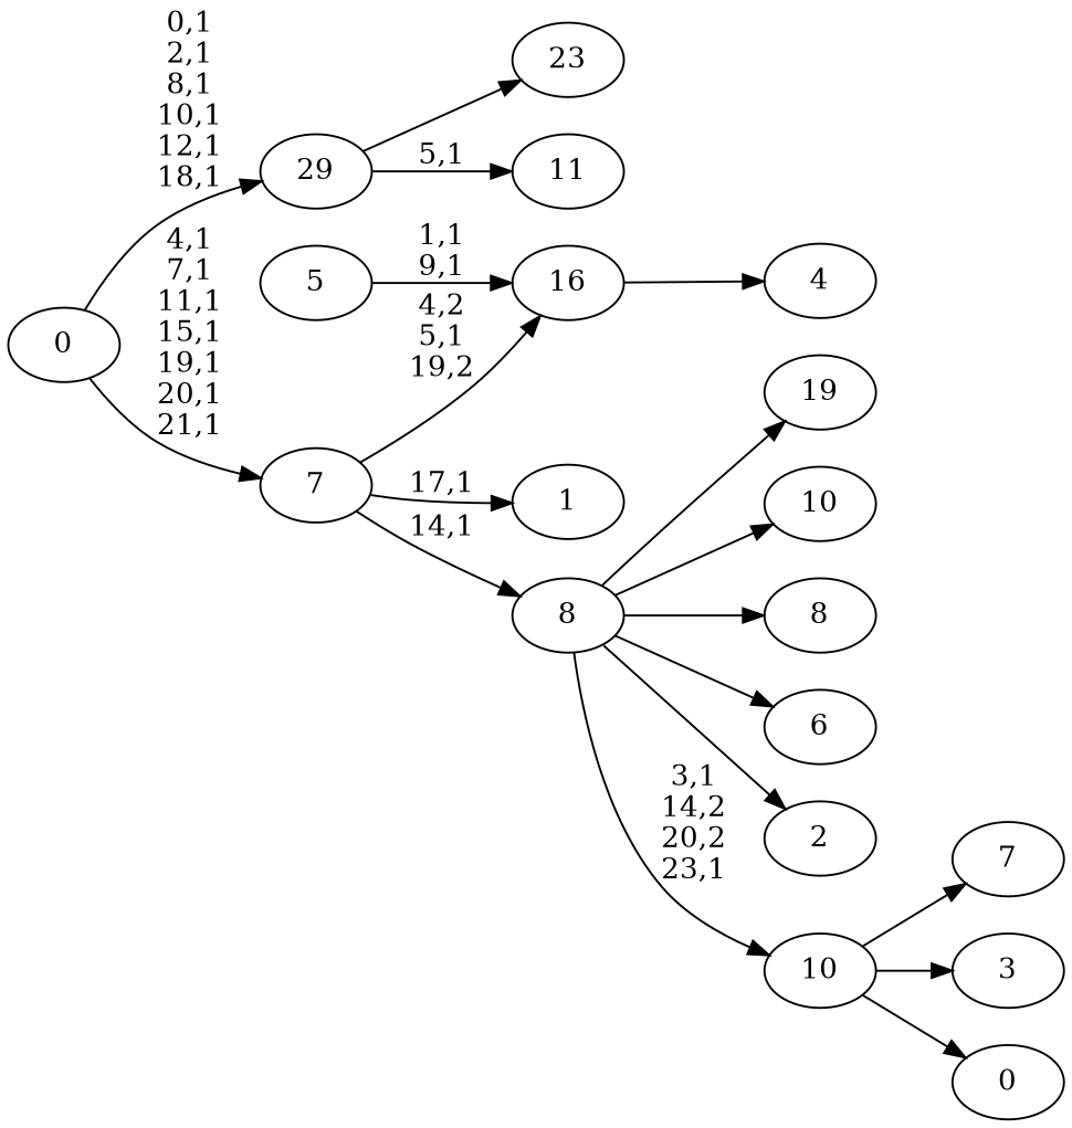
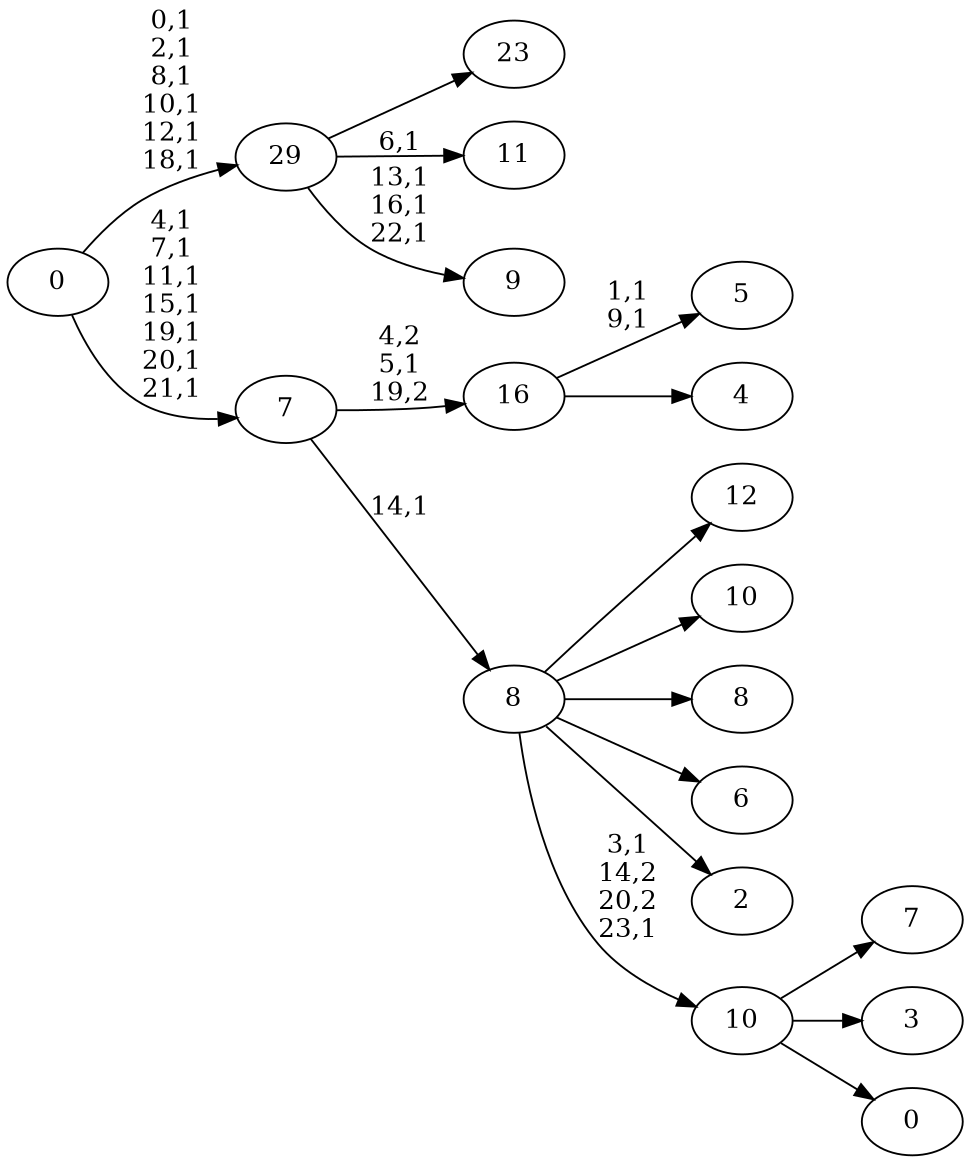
  digraph {
    rankdir=LR
    n1 [label=23]
-   n2 [label=19]
+   n2 [label=12]
    n3 [label=11]
    n4 [label=10]
+   n5 [label=9]
    29
    n7 [label=8]
    n8 [label=7]
    n9 [label=6]
    n10 [label=5]
    n11 [label=4]
    16
    n13 [label=3]
    n14 [label=2]
-   n15 [label=1]
    n16 [label=0]
    10
    8
    7
    0
    29 -> n1
-   29 -> n3 [label="5,1"]
-   n10 -> 16 [label="1,1\n9,1"]
+   29 -> n3 [label="6,1"]
+   29 -> n5 [label="13,1\n16,1\n22,1"]
+   16 -> n10 [label="1,1\n9,1"]
    16 -> n11
    10 -> n8
    10 -> n13
    10 -> n16
    8 -> n2
    8 -> n4
    8 -> n7
    8 -> n9
    8 -> n14
    8 -> 10 [label="3,1\n14,2\n20,2\n23,1"]
    7 -> 16 [label="4,2\n5,1\n19,2"]
-   7 -> n15 [label="17,1"]
    7 -> 8 [label="14,1"]
    0 -> 29 [label="0,1\n2,1\n8,1\n10,1\n12,1\n18,1"]
    0 -> 7 [label="4,1\n7,1\n11,1\n15,1\n19,1\n20,1\n21,1"]
  }
